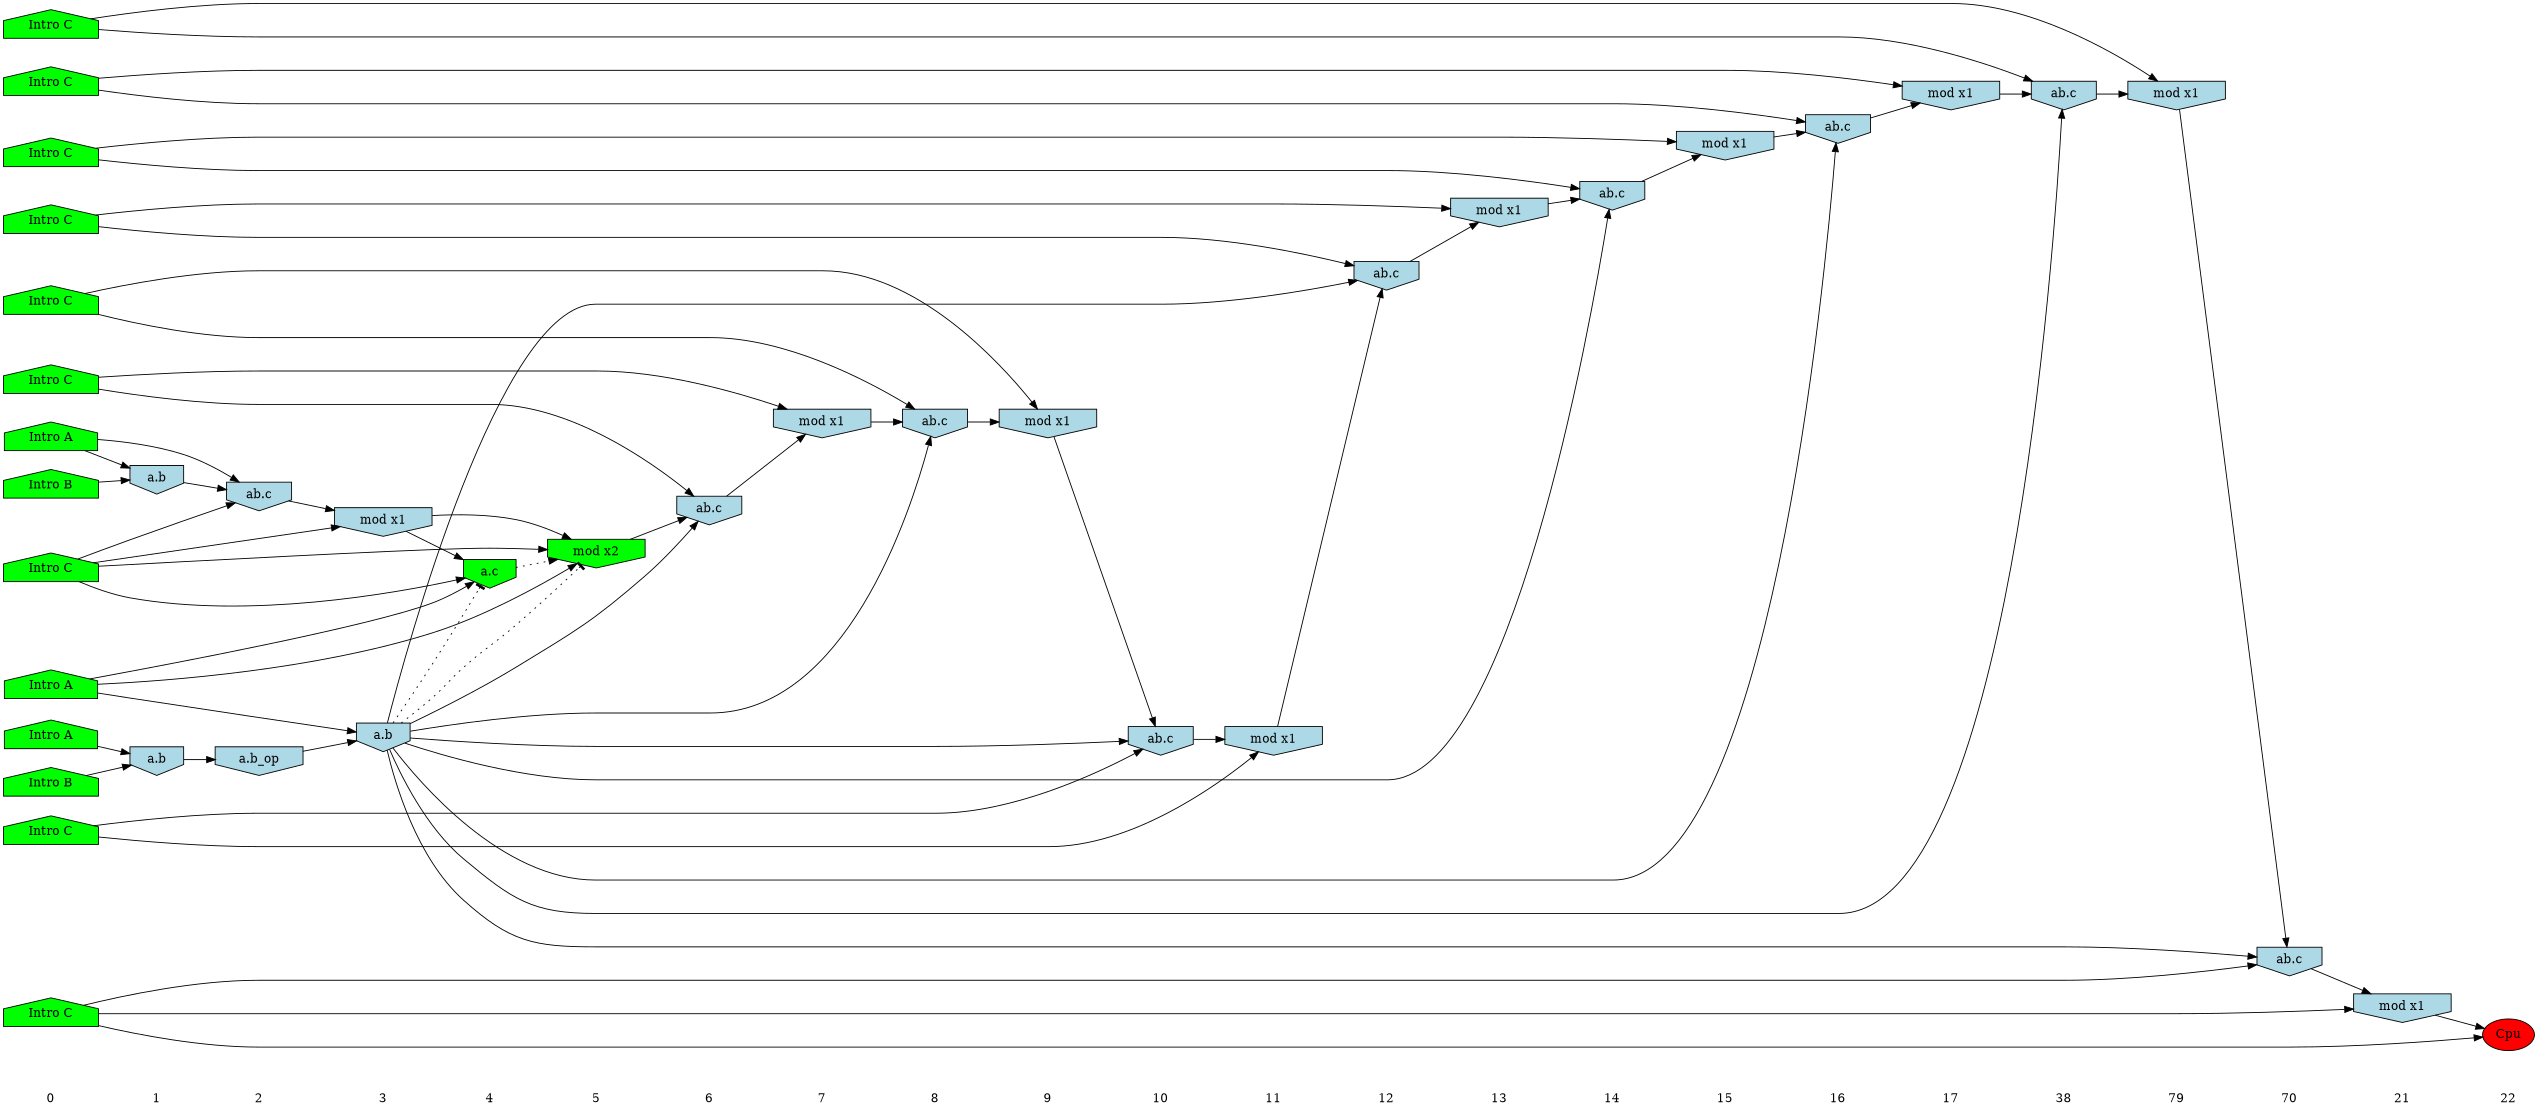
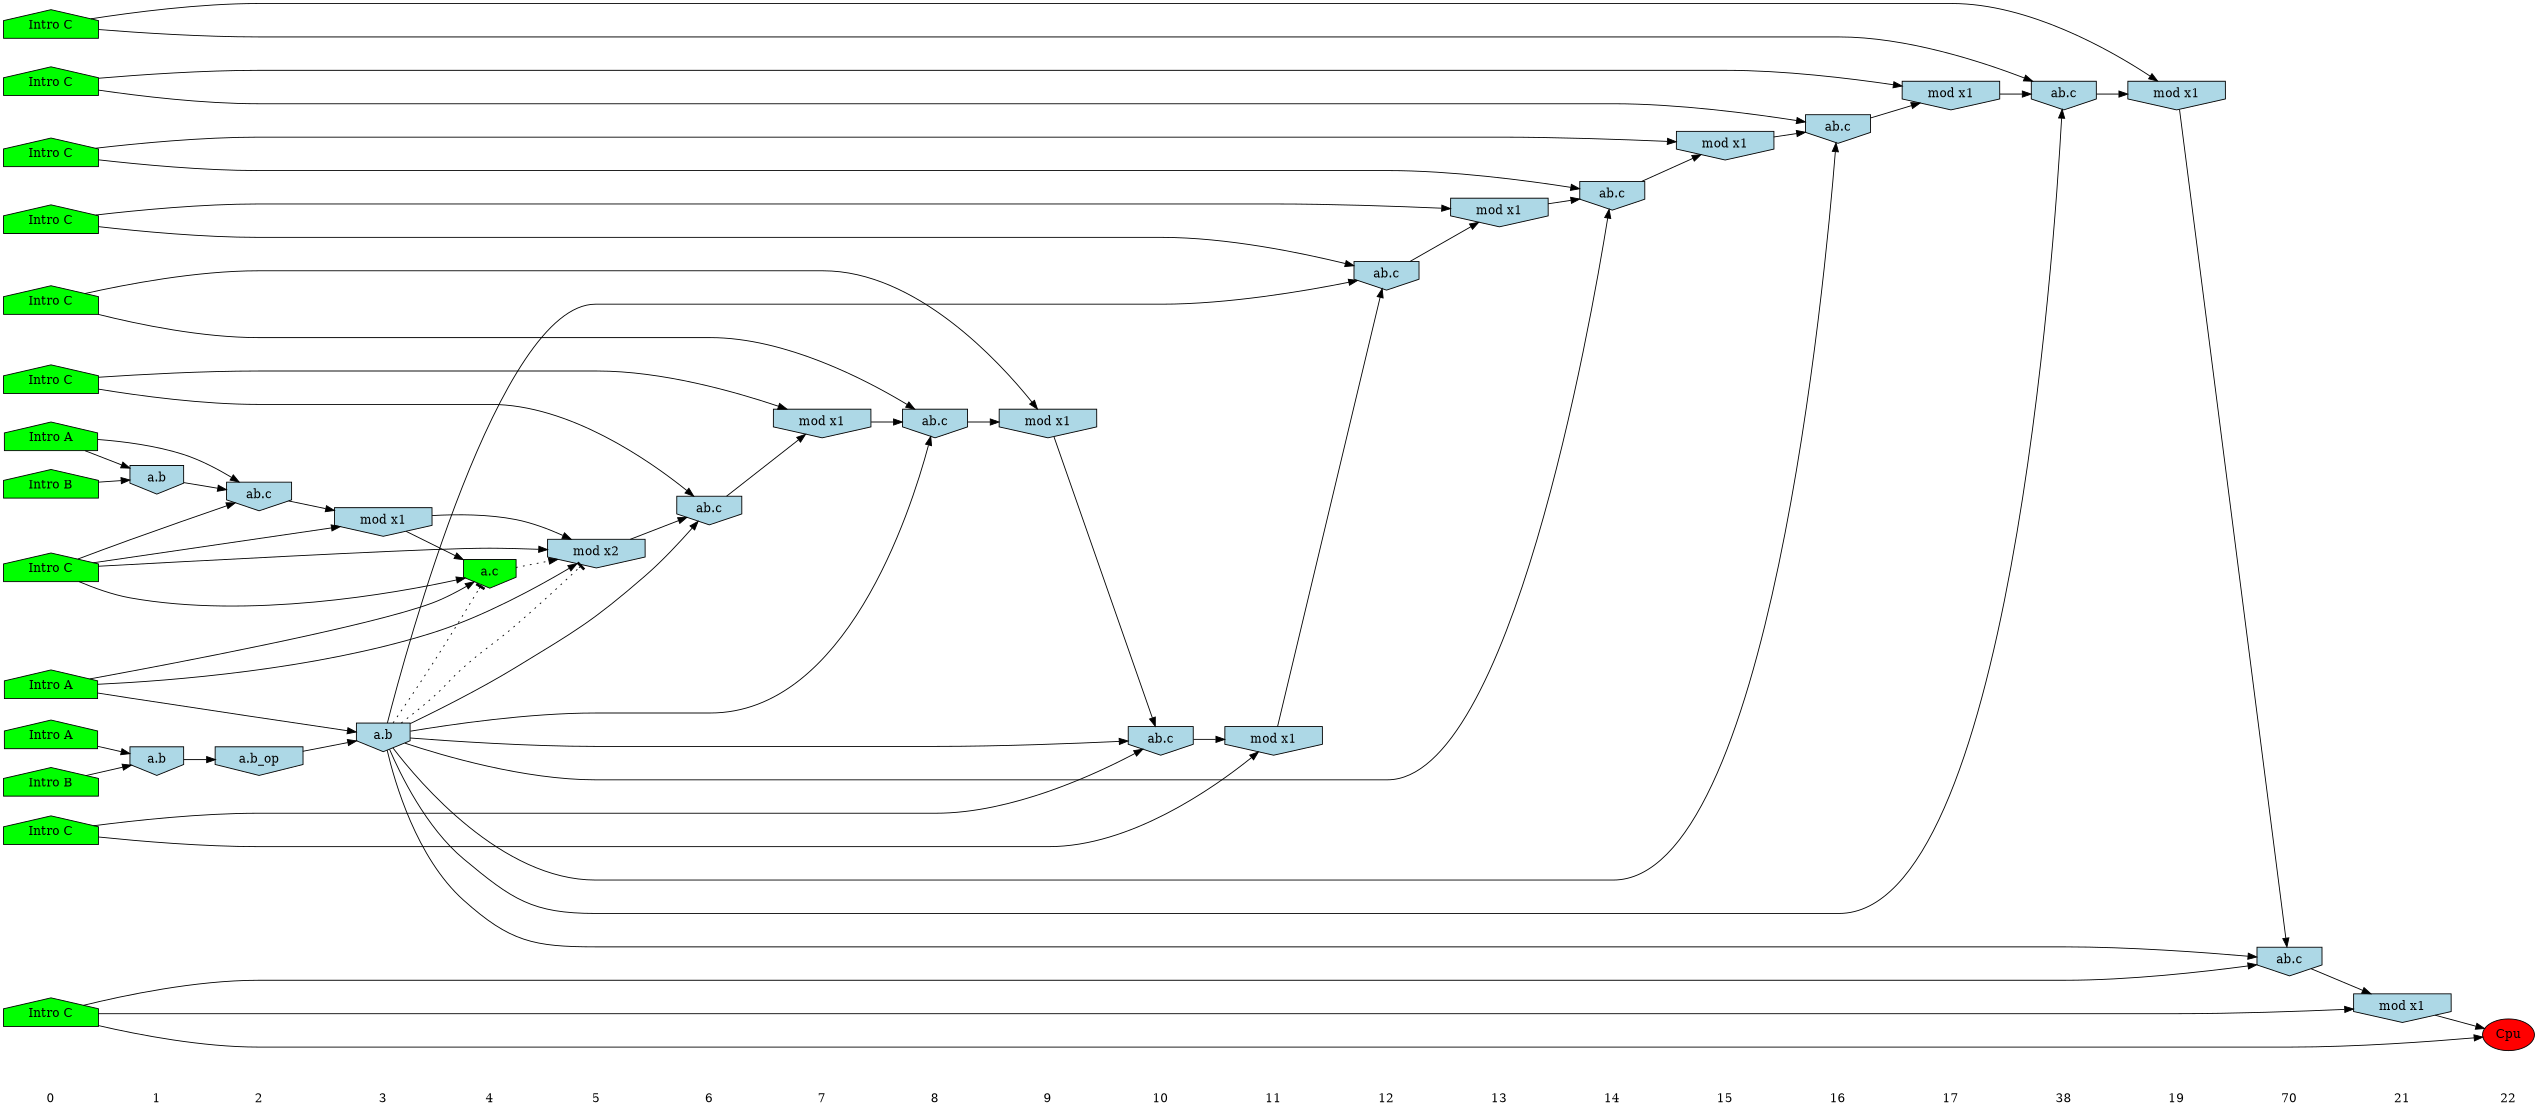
  digraph {
    rankdir=LR
    ranksep=.5
    node [shape=invhouse style=filled]
    0 [shape=plaintext style=""]
    n2 [fillcolor=green label="Intro B" shape=house]
    n3 [fillcolor=green label="Intro A" shape=house]
    n4 [fillcolor=green label="Intro A" shape=house]
    n5 [fillcolor=green label="Intro B" shape=house]
    n6 [fillcolor=green label="Intro A" shape=house]
    n7 [fillcolor=green label="Intro C" shape=house]
    n8 [fillcolor=green label="Intro C" shape=house]
    n9 [fillcolor=green label="Intro C" shape=house]
    n10 [fillcolor=green label="Intro C" shape=house]
    n11 [fillcolor=green label="Intro C" shape=house]
    n12 [fillcolor=green label="Intro C" shape=house]
    n13 [fillcolor=green label="Intro C" shape=house]
    n14 [fillcolor=green label="Intro C" shape=house]
    n15 [fillcolor=green label="Intro C" shape=house]
    1 [shape=plaintext style=""]
    n17 [fillcolor=lightblue label="a.b"]
    n18 [fillcolor=lightblue label="a.b"]
    2 [shape=plaintext style=""]
    n20 [fillcolor=lightblue label="ab.c"]
    n21 [fillcolor=lightblue label="a.b_op"]
    3 [shape=plaintext style=""]
    n23 [fillcolor=lightblue label="mod x1"]
    n24 [fillcolor=lightblue label="a.b"]
    4 [shape=plaintext style=""]
    n26 [fillcolor=green label="a.c"]
    5 [shape=plaintext style=""]
-   n28 [fillcolor=green label="mod x2"]
+   n28 [fillcolor=lightblue label="mod x2"]
    6 [shape=plaintext style=""]
    n30 [fillcolor=lightblue label="ab.c"]
    7 [shape=plaintext style=""]
    n32 [fillcolor=lightblue label="mod x1"]
    8 [shape=plaintext style=""]
    n34 [fillcolor=lightblue label="ab.c"]
    9 [shape=plaintext style=""]
    n36 [fillcolor=lightblue label="mod x1"]
    10 [shape=plaintext style=""]
    n38 [fillcolor=lightblue label="ab.c"]
    11 [shape=plaintext style=""]
    n40 [fillcolor=lightblue label="mod x1"]
    12 [shape=plaintext style=""]
    n42 [fillcolor=lightblue label="ab.c"]
    13 [shape=plaintext style=""]
    n44 [fillcolor=lightblue label="mod x1"]
    14 [shape=plaintext style=""]
    n46 [fillcolor=lightblue label="ab.c"]
    15 [shape=plaintext style=""]
    n48 [fillcolor=lightblue label="mod x1"]
    16 [shape=plaintext style=""]
    n50 [fillcolor=lightblue label="ab.c"]
    17 [shape=plaintext style=""]
    n52 [fillcolor=lightblue label="mod x1"]
    n53 [label=38 shape=plaintext style=""]
    n54 [fillcolor=lightblue label="ab.c"]
-   19 [shape=plaintext label=79 style=""]
+   19 [shape=plaintext style=""]
    n56 [fillcolor=lightblue label="mod x1"]
    n57 [label=70 shape=plaintext style=""]
    n58 [fillcolor=lightblue label="ab.c"]
    21 [shape=plaintext style=""]
    n60 [fillcolor=lightblue label="mod x1"]
    22 [shape=plaintext style=""]
    n62 [fillcolor=red label=Cpu shape=""]
    subgraph sub_1 {
      rank=same
      0
      n2
      n3
      n4
      n5
      n6
      n7
      n8
      n9
      n10
      n11
      n12
      n13
      n14
      n15
    }
    subgraph sub_2 {
      rank=same
      1
      n17
      n18
    }
    subgraph sub_3 {
      rank=same
      2
      n20
      n21
    }
    subgraph sub_4 {
      rank=same
      3
      n23
      n24
    }
    subgraph sub_5 {
      rank=same
      4
      n26
    }
    subgraph sub_6 {
      rank=same
      5
      n28
    }
    subgraph sub_7 {
      rank=same
      6
      n30
    }
    subgraph sub_8 {
      rank=same
      7
      n32
    }
    subgraph sub_9 {
      rank=same
      8
      n34
    }
    subgraph sub_10 {
      rank=same
      9
      n36
    }
    subgraph sub_11 {
      rank=same
      10
      n38
    }
    subgraph sub_12 {
      rank=same
      11
      n40
    }
    subgraph sub_13 {
      rank=same
      12
      n42
    }
    subgraph sub_14 {
      rank=same
      13
      n44
    }
    subgraph sub_15 {
      rank=same
      14
      n46
    }
    subgraph sub_16 {
      rank=same
      15
      n48
    }
    subgraph sub_17 {
      rank=same
      16
      n50
    }
    subgraph sub_18 {
      rank=same
      17
      n52
    }
    subgraph sub_19 {
      rank=same
      n53
      n54
    }
    subgraph sub_20 {
      rank=same
      19
      n56
    }
    subgraph sub_21 {
      rank=same
      n57
      n58
    }
    subgraph sub_22 {
      rank=same
      21
      n60
    }
    subgraph sub_23 {
      rank=same
      22
      n62
    }
    0 -> 1 [style=invis]
    n2 -> n17
    n3 -> n18
    n4 -> n17
    n4 -> n20
    n5 -> n18
    n6 -> n24
    n6 -> n26
    n6 -> n28
    n7 -> n30
    n7 -> n32
    n8 -> n20
    n8 -> n23
    n8 -> n26
    n8 -> n28
    n9 -> n42
    n9 -> n44
    n10 -> n54
    n10 -> n56
    n11 -> n50
    n11 -> n52
    n12 -> n38
    n12 -> n40
    n13 -> n46
    n13 -> n48
    n14 -> n34
    n14 -> n36
    n15 -> n58
    n15 -> n60
    n15 -> n62
    1 -> 2 [style=invis]
    n17 -> n20
    n18 -> n21
    2 -> 3 [style=invis]
    n20 -> n23
    n21 -> n24
    3 -> 4 [style=invis]
    n23 -> n26
    n23 -> n28
    n24 -> n26 [arrowhead=tee style=dotted]
    n24 -> n28 [arrowhead=tee style=dotted]
    n24 -> n30
    n24 -> n34
    n24 -> n38
    n24 -> n42
    n24 -> n46
    n24 -> n50
    n24 -> n54
    n24 -> n58
    4 -> 5 [style=invis]
    n26 -> n28 [style=dotted]
    5 -> 6 [style=invis]
    n28 -> n30
    6 -> 7 [style=invis]
    n30 -> n32
    7 -> 8 [style=invis]
    n32 -> n34
    8 -> 9 [style=invis]
    n34 -> n36
    9 -> 10 [style=invis]
    n36 -> n38
    10 -> 11 [style=invis]
    n38 -> n40
    11 -> 12 [style=invis]
    n40 -> n42
    12 -> 13 [style=invis]
    n42 -> n44
    13 -> 14 [style=invis]
    n44 -> n46
    14 -> 15 [style=invis]
    n46 -> n48
    15 -> 16 [style=invis]
    n48 -> n50
    16 -> 17 [style=invis]
    n50 -> n52
    17 -> n53 [style=invis]
    n52 -> n54
    n53 -> 19 [style=invis]
    n54 -> n56
    19 -> n57 [style=invis]
    n56 -> n58
    n57 -> 21 [style=invis]
    n58 -> n60
    21 -> 22 [style=invis]
    n60 -> n62
  }
